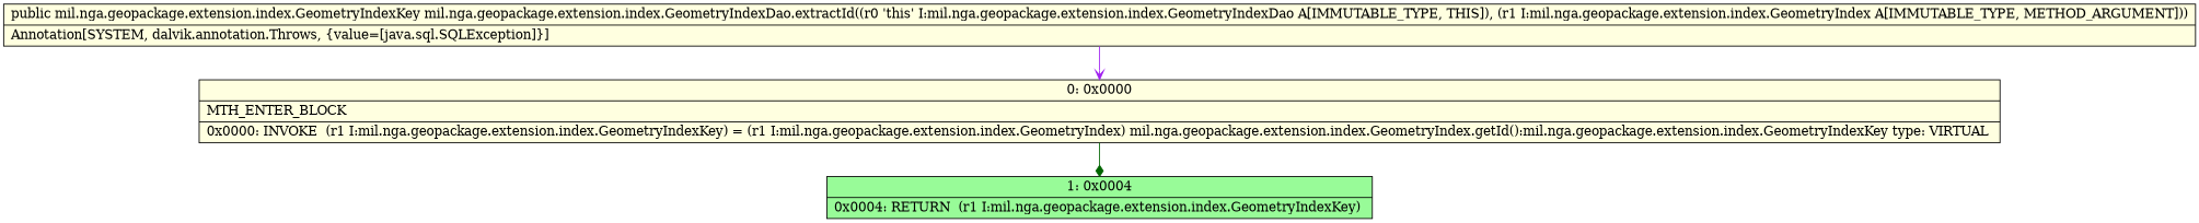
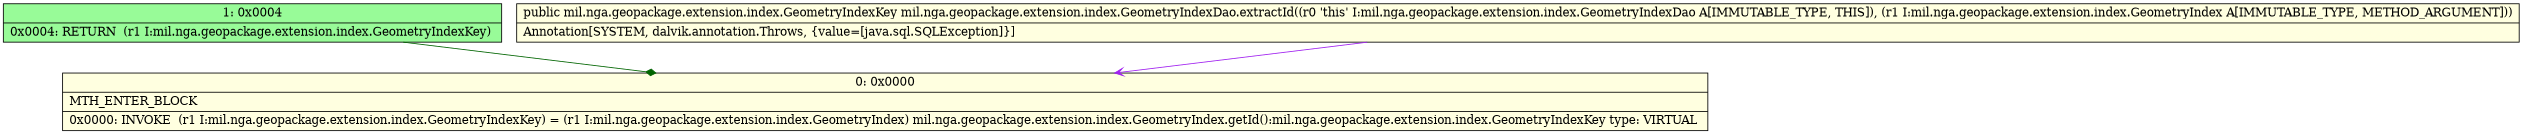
  digraph {
    node [shape=record style=filled fillcolor=lightyellow]
    n1 [label="{0\:\ 0x0000|MTH_ENTER_BLOCK\l|0x0000: INVOKE  (r1 I:mil.nga.geopackage.extension.index.GeometryIndexKey) = (r1 I:mil.nga.geopackage.extension.index.GeometryIndex) mil.nga.geopackage.extension.index.GeometryIndex.getId():mil.nga.geopackage.extension.index.GeometryIndexKey type: VIRTUAL \l}"]
    n2 [label="{1\:\ 0x0004|0x0004: RETURN  (r1 I:mil.nga.geopackage.extension.index.GeometryIndexKey) \l}" fillcolor=palegreen]
    n3 [label="{public mil.nga.geopackage.extension.index.GeometryIndexKey mil.nga.geopackage.extension.index.GeometryIndexDao.extractId((r0 'this' I:mil.nga.geopackage.extension.index.GeometryIndexDao A[IMMUTABLE_TYPE, THIS]), (r1 I:mil.nga.geopackage.extension.index.GeometryIndex A[IMMUTABLE_TYPE, METHOD_ARGUMENT]))  | Annotation[SYSTEM, dalvik.annotation.Throws, \{value=[java.sql.SQLException]\}]\l}"]
-   n1 -> n2 [color=darkgreen arrowhead=diamond]
+   n2 -> n1 [color=darkgreen arrowhead=diamond]
    n3 -> n1 [color=purple arrowhead=vee]
  }
